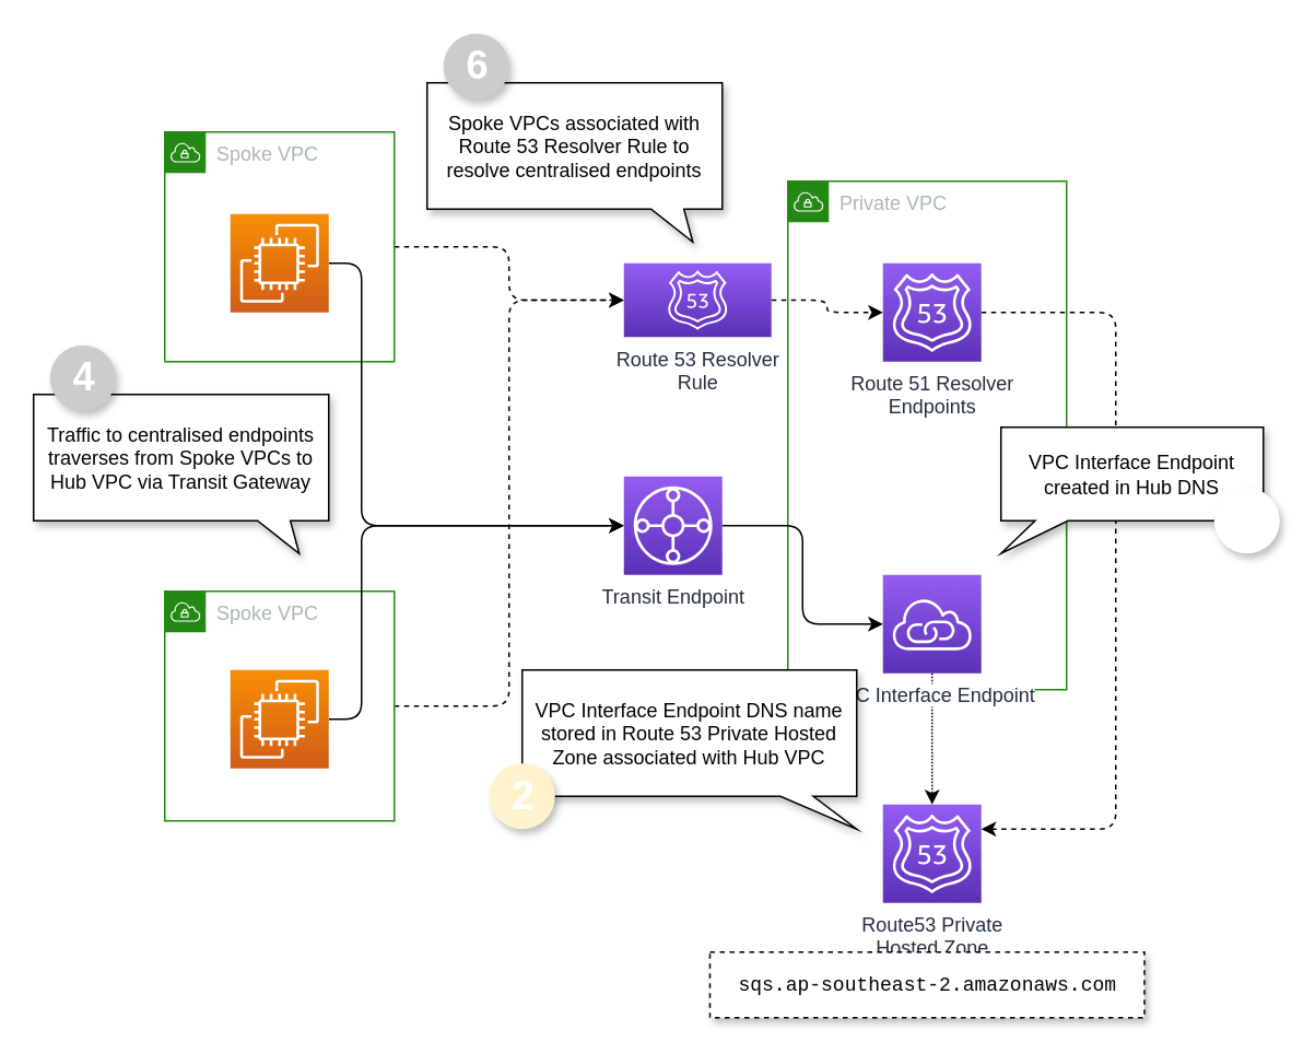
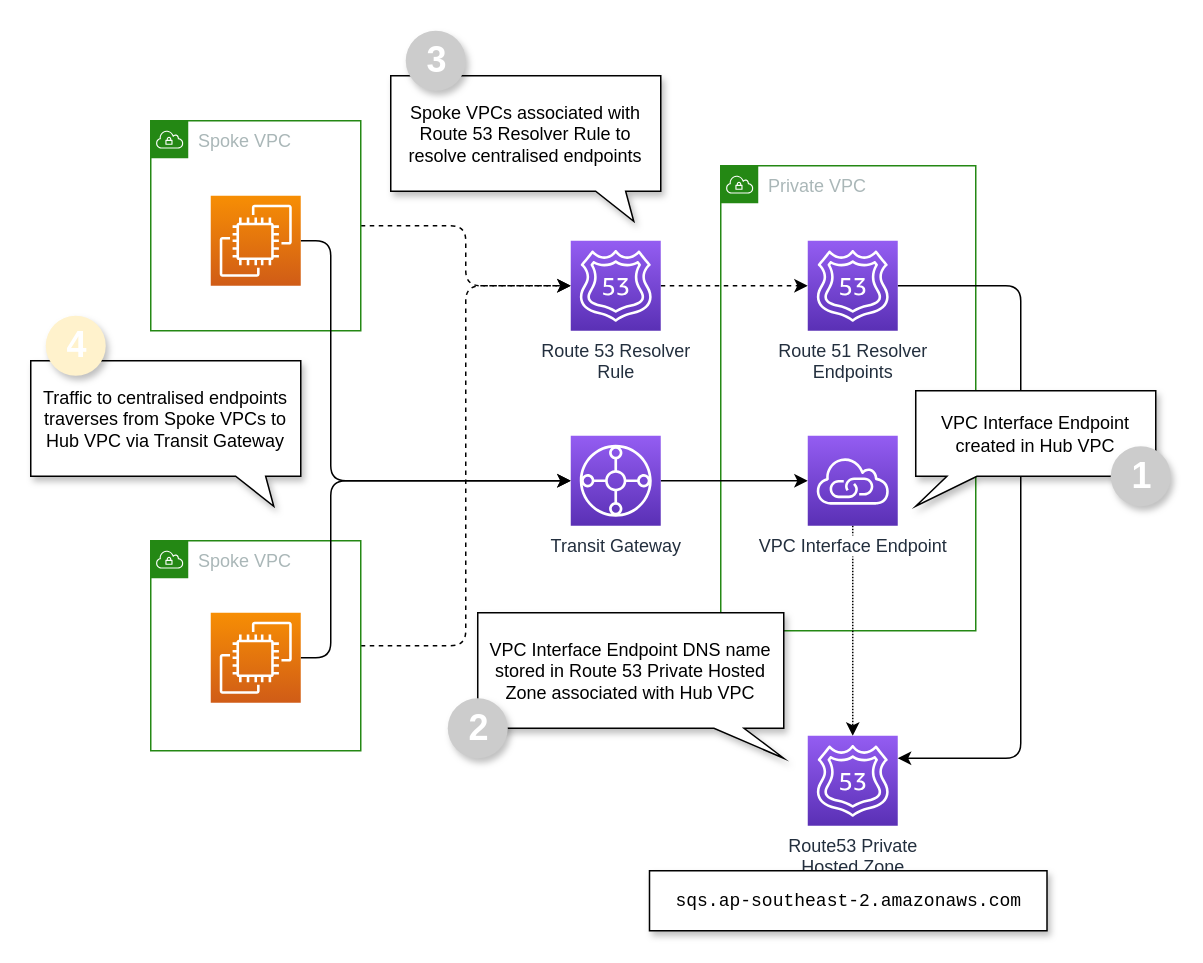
  <mxCell id="0" />
  <mxCell id="1" parent="0" />
  <mxCell id="2" value="Private VPC" style="points=[[0,0],[0.25,0],[0.5,0],[0.75,0],[1,0],[1,0.25],[1,0.5],[1,0.75],[1,1],[0.75,1],[0.5,1],[0.25,1],[0,1],[0,0.75],[0,0.5],[0,0.25]];outlineConnect=0;gradientColor=none;html=1;whiteSpace=wrap;fontSize=12;fontStyle=0;shape=mxgraph.aws4.group;grIcon=mxgraph.aws4.group_vpc;strokeColor=#248814;fillColor=none;verticalAlign=top;align=left;spacingLeft=30;fontColor=#AAB7B8;dashed=0;" vertex="1" parent="1"><mxGeometry x="480" y="110" width="170" height="310" as="geometry" /></mxCell>
  <mxCell id="3" style="edgeStyle=orthogonalEdgeStyle;rounded=1;orthogonalLoop=1;jettySize=auto;html=1;dashed=1;dashPattern=1 1;" edge="1" parent="1" source="10" target="9"><mxGeometry relative="1" as="geometry" /></mxCell>
  <mxCell id="4" style="edgeStyle=orthogonalEdgeStyle;rounded=1;orthogonalLoop=1;jettySize=auto;html=1;dashed=1;" edge="1" parent="1" source="5" target="17"><mxGeometry relative="1" as="geometry" /></mxCell>
  <mxCell id="5" value="Spoke VPC" style="points=[[0,0],[0.25,0],[0.5,0],[0.75,0],[1,0],[1,0.25],[1,0.5],[1,0.75],[1,1],[0.75,1],[0.5,1],[0.25,1],[0,1],[0,0.75],[0,0.5],[0,0.25]];outlineConnect=0;gradientColor=none;html=1;whiteSpace=wrap;fontSize=12;fontStyle=0;shape=mxgraph.aws4.group;grIcon=mxgraph.aws4.group_vpc;strokeColor=#248814;fillColor=none;verticalAlign=top;align=left;spacingLeft=30;fontColor=#AAB7B8;dashed=0;" vertex="1" parent="1"><mxGeometry x="100" y="80" width="140" height="140" as="geometry" /></mxCell>
  <mxCell id="6" style="edgeStyle=orthogonalEdgeStyle;rounded=1;orthogonalLoop=1;jettySize=auto;html=1;" edge="1" parent="1" source="7" target="11"><mxGeometry relative="1" as="geometry"><Array as="points"><mxPoint x="220" y="160" /><mxPoint x="220" y="320" /></Array></mxGeometry></mxCell>
  <mxCell id="7" value="" style="points=[[0,0,0],[0.25,0,0],[0.5,0,0],[0.75,0,0],[1,0,0],[0,1,0],[0.25,1,0],[0.5,1,0],[0.75,1,0],[1,1,0],[0,0.25,0],[0,0.5,0],[0,0.75,0],[1,0.25,0],[1,0.5,0],[1,0.75,0]];outlineConnect=0;fontColor=#232F3E;gradientColor=#F78E04;gradientDirection=north;fillColor=#D05C17;strokeColor=#ffffff;dashed=0;verticalLabelPosition=bottom;verticalAlign=top;align=center;html=1;fontSize=12;fontStyle=0;aspect=fixed;shape=mxgraph.aws4.resourceIcon;resIcon=mxgraph.aws4.ec2;" vertex="1" parent="1"><mxGeometry x="140" y="130" width="60" height="60" as="geometry" /></mxCell>
  <mxCell id="8" style="edgeStyle=orthogonalEdgeStyle;rounded=1;orthogonalLoop=1;jettySize=auto;html=1;" edge="1" parent="1" source="11" target="10"><mxGeometry relative="1" as="geometry" /></mxCell>
  <mxCell id="9" value="&lt;span style=&quot;background-color: rgb(255 , 255 , 255)&quot;&gt;Route53 Private&lt;br&gt;Hosted Zone&lt;/span&gt;" style="points=[[0,0,0],[0.25,0,0],[0.5,0,0],[0.75,0,0],[1,0,0],[0,1,0],[0.25,1,0],[0.5,1,0],[0.75,1,0],[1,1,0],[0,0.25,0],[0,0.5,0],[0,0.75,0],[1,0.25,0],[1,0.5,0],[1,0.75,0]];outlineConnect=0;fontColor=#232F3E;gradientColor=#945DF2;gradientDirection=north;fillColor=#5A30B5;strokeColor=#ffffff;dashed=0;verticalLabelPosition=bottom;verticalAlign=top;align=center;html=1;fontSize=12;fontStyle=0;aspect=fixed;shape=mxgraph.aws4.resourceIcon;resIcon=mxgraph.aws4.route_53;" vertex="1" parent="1"><mxGeometry x="538" y="490" width="60" height="60" as="geometry" /></mxCell>
- <mxCell id="10" value="&lt;span style=&quot;background-color: rgb(255 , 255 , 255)&quot;&gt;VPC Interface Endpoint&lt;/span&gt;" style="points=[[0,0,0],[0.25,0,0],[0.5,0,0],[0.75,0,0],[1,0,0],[0,1,0],[0.25,1,0],[0.5,1,0],[0.75,1,0],[1,1,0],[0,0.25,0],[0,0.5,0],[0,0.75,0],[1,0.25,0],[1,0.5,0],[1,0.75,0]];outlineConnect=0;fontColor=#232F3E;gradientColor=#945DF2;gradientDirection=north;fillColor=#5A30B5;strokeColor=#ffffff;dashed=0;verticalLabelPosition=bottom;verticalAlign=top;align=center;html=1;fontSize=12;fontStyle=0;aspect=fixed;shape=mxgraph.aws4.resourceIcon;resIcon=mxgraph.aws4.vpc_privatelink;" vertex="1" parent="1"><mxGeometry x="538" y="350" width="60" height="60" as="geometry" /></mxCell>
- <mxCell id="11" value="&lt;span style=&quot;background-color: rgb(255 , 255 , 255)&quot;&gt;Transit Endpoint&lt;/span&gt;" style="points=[[0,0,0],[0.25,0,0],[0.5,0,0],[0.75,0,0],[1,0,0],[0,1,0],[0.25,1,0],[0.5,1,0],[0.75,1,0],[1,1,0],[0,0.25,0],[0,0.5,0],[0,0.75,0],[1,0.25,0],[1,0.5,0],[1,0.75,0]];outlineConnect=0;fontColor=#232F3E;gradientColor=#945DF2;gradientDirection=north;fillColor=#5A30B5;strokeColor=#ffffff;dashed=0;verticalLabelPosition=bottom;verticalAlign=top;align=center;html=1;fontSize=12;fontStyle=0;aspect=fixed;shape=mxgraph.aws4.resourceIcon;resIcon=mxgraph.aws4.transit_gateway;" vertex="1" parent="1"><mxGeometry x="380" y="290" width="60" height="60" as="geometry" /></mxCell>
+ <mxCell id="10" value="&lt;span style=&quot;background-color: rgb(255 , 255 , 255)&quot;&gt;VPC Interface Endpoint&lt;/span&gt;" style="points=[[0,0,0],[0.25,0,0],[0.5,0,0],[0.75,0,0],[1,0,0],[0,1,0],[0.25,1,0],[0.5,1,0],[0.75,1,0],[1,1,0],[0,0.25,0],[0,0.5,0],[0,0.75,0],[1,0.25,0],[1,0.5,0],[1,0.75,0]];outlineConnect=0;fontColor=#232F3E;gradientColor=#945DF2;gradientDirection=north;fillColor=#5A30B5;strokeColor=#ffffff;dashed=0;verticalLabelPosition=bottom;verticalAlign=top;align=center;html=1;fontSize=12;fontStyle=0;aspect=fixed;shape=mxgraph.aws4.resourceIcon;resIcon=mxgraph.aws4.vpc_privatelink;" vertex="1" parent="1"><mxGeometry x="538" y="290" width="60" height="60" as="geometry" /></mxCell>
+ <mxCell id="11" value="&lt;span style=&quot;background-color: rgb(255 , 255 , 255)&quot;&gt;Transit Gateway&lt;/span&gt;" style="points=[[0,0,0],[0.25,0,0],[0.5,0,0],[0.75,0,0],[1,0,0],[0,1,0],[0.25,1,0],[0.5,1,0],[0.75,1,0],[1,1,0],[0,0.25,0],[0,0.5,0],[0,0.75,0],[1,0.25,0],[1,0.5,0],[1,0.75,0]];outlineConnect=0;fontColor=#232F3E;gradientColor=#945DF2;gradientDirection=north;fillColor=#5A30B5;strokeColor=#ffffff;dashed=0;verticalLabelPosition=bottom;verticalAlign=top;align=center;html=1;fontSize=12;fontStyle=0;aspect=fixed;shape=mxgraph.aws4.resourceIcon;resIcon=mxgraph.aws4.transit_gateway;" vertex="1" parent="1"><mxGeometry x="380" y="290" width="60" height="60" as="geometry" /></mxCell>
  <mxCell id="12" style="edgeStyle=orthogonalEdgeStyle;rounded=1;orthogonalLoop=1;jettySize=auto;html=1;entryX=0;entryY=0.5;entryDx=0;entryDy=0;entryPerimeter=0;dashed=1;" edge="1" parent="1" source="13" target="17"><mxGeometry relative="1" as="geometry" /></mxCell>
  <mxCell id="13" value="Spoke VPC" style="points=[[0,0],[0.25,0],[0.5,0],[0.75,0],[1,0],[1,0.25],[1,0.5],[1,0.75],[1,1],[0.75,1],[0.5,1],[0.25,1],[0,1],[0,0.75],[0,0.5],[0,0.25]];outlineConnect=0;gradientColor=none;html=1;whiteSpace=wrap;fontSize=12;fontStyle=0;shape=mxgraph.aws4.group;grIcon=mxgraph.aws4.group_vpc;strokeColor=#248814;fillColor=none;verticalAlign=top;align=left;spacingLeft=30;fontColor=#AAB7B8;dashed=0;" vertex="1" parent="1"><mxGeometry x="100" y="360" width="140" height="140" as="geometry" /></mxCell>
  <mxCell id="14" style="edgeStyle=orthogonalEdgeStyle;rounded=1;orthogonalLoop=1;jettySize=auto;html=1;" edge="1" parent="1" source="15" target="11"><mxGeometry relative="1" as="geometry"><Array as="points"><mxPoint x="220" y="438" /><mxPoint x="220" y="320" /></Array></mxGeometry></mxCell>
  <mxCell id="15" value="" style="points=[[0,0,0],[0.25,0,0],[0.5,0,0],[0.75,0,0],[1,0,0],[0,1,0],[0.25,1,0],[0.5,1,0],[0.75,1,0],[1,1,0],[0,0.25,0],[0,0.5,0],[0,0.75,0],[1,0.25,0],[1,0.5,0],[1,0.75,0]];outlineConnect=0;fontColor=#232F3E;gradientColor=#F78E04;gradientDirection=north;fillColor=#D05C17;strokeColor=#ffffff;dashed=0;verticalLabelPosition=bottom;verticalAlign=top;align=center;html=1;fontSize=12;fontStyle=0;aspect=fixed;shape=mxgraph.aws4.resourceIcon;resIcon=mxgraph.aws4.ec2;" vertex="1" parent="1"><mxGeometry x="140" y="408" width="60" height="60" as="geometry" /></mxCell>
  <mxCell id="16" style="edgeStyle=orthogonalEdgeStyle;rounded=1;orthogonalLoop=1;jettySize=auto;html=1;dashed=1;" edge="1" parent="1" source="17" target="19"><mxGeometry relative="1" as="geometry" /></mxCell>
- <mxCell id="17" value="&lt;span style=&quot;background-color: rgb(255 , 255 , 255)&quot;&gt;Route 53&amp;nbsp;&lt;/span&gt;Resolver&lt;br&gt;Rule" style="points=[[0,0,0],[0.25,0,0],[0.5,0,0],[0.75,0,0],[1,0,0],[0,1,0],[0.25,1,0],[0.5,1,0],[0.75,1,0],[1,1,0],[0,0.25,0],[0,0.5,0],[0,0.75,0],[1,0.25,0],[1,0.5,0],[1,0.75,0]];outlineConnect=0;fontColor=#232F3E;gradientColor=#945DF2;gradientDirection=north;fillColor=#5A30B5;strokeColor=#ffffff;dashed=0;verticalLabelPosition=bottom;verticalAlign=top;align=center;html=1;fontSize=12;fontStyle=0;aspect=fixed;shape=mxgraph.aws4.resourceIcon;resIcon=mxgraph.aws4.route_53;" vertex="1" parent="1"><mxGeometry x="380" y="160" width="90" height="45" as="geometry" /></mxCell>
- <mxCell id="18" style="edgeStyle=orthogonalEdgeStyle;rounded=1;orthogonalLoop=1;jettySize=auto;html=1;dashed=1;" edge="1" parent="1" source="19" target="9"><mxGeometry relative="1" as="geometry"><Array as="points"><mxPoint x="680" y="190" /><mxPoint x="680" y="505" /></Array></mxGeometry></mxCell>
+ <mxCell id="17" value="&lt;span style=&quot;background-color: rgb(255 , 255 , 255)&quot;&gt;Route 53&amp;nbsp;&lt;/span&gt;Resolver&lt;br&gt;Rule" style="points=[[0,0,0],[0.25,0,0],[0.5,0,0],[0.75,0,0],[1,0,0],[0,1,0],[0.25,1,0],[0.5,1,0],[0.75,1,0],[1,1,0],[0,0.25,0],[0,0.5,0],[0,0.75,0],[1,0.25,0],[1,0.5,0],[1,0.75,0]];outlineConnect=0;fontColor=#232F3E;gradientColor=#945DF2;gradientDirection=north;fillColor=#5A30B5;strokeColor=#ffffff;dashed=0;verticalLabelPosition=bottom;verticalAlign=top;align=center;html=1;fontSize=12;fontStyle=0;aspect=fixed;shape=mxgraph.aws4.resourceIcon;resIcon=mxgraph.aws4.route_53;" vertex="1" parent="1"><mxGeometry x="380" y="160" width="60" height="60" as="geometry" /></mxCell>
+ <mxCell id="18" style="edgeStyle=orthogonalEdgeStyle;rounded=1;orthogonalLoop=1;jettySize=auto;html=1;dashed=0;" edge="1" parent="1" source="19" target="9"><mxGeometry relative="1" as="geometry"><Array as="points"><mxPoint x="680" y="190" /><mxPoint x="680" y="505" /></Array></mxGeometry></mxCell>
  <mxCell id="19" value="&lt;span style=&quot;background-color: rgb(255 , 255 , 255)&quot;&gt;Route 51 Resolver&lt;br&gt;Endpoints&lt;br&gt;&lt;/span&gt;" style="points=[[0,0,0],[0.25,0,0],[0.5,0,0],[0.75,0,0],[1,0,0],[0,1,0],[0.25,1,0],[0.5,1,0],[0.75,1,0],[1,1,0],[0,0.25,0],[0,0.5,0],[0,0.75,0],[1,0.25,0],[1,0.5,0],[1,0.75,0]];outlineConnect=0;fontColor=#232F3E;gradientColor=#945DF2;gradientDirection=north;fillColor=#5A30B5;strokeColor=#ffffff;dashed=0;verticalLabelPosition=bottom;verticalAlign=top;align=center;html=1;fontSize=12;fontStyle=0;aspect=fixed;shape=mxgraph.aws4.resourceIcon;resIcon=mxgraph.aws4.route_53;" vertex="1" parent="1"><mxGeometry x="538" y="160" width="60" height="60" as="geometry" /></mxCell>
  <mxCell id="20" value="VPC Interface Endpoint DNS name stored in Route 53 Private Hosted Zone associated with Hub VPC" style="shape=callout;whiteSpace=wrap;html=1;perimeter=calloutPerimeter;labelBackgroundColor=#ffffff;shadow=1;flipV=0;size=20;position=0.13;position2=0;flipH=1;spacing=8;" vertex="1" parent="1"><mxGeometry x="318" y="408" width="204" height="97" as="geometry" /></mxCell>
- <mxCell id="21" value="&lt;div&gt;&lt;b style=&quot;color: rgb(255 , 255 , 255) ; font-family: &amp;#34;helvetica&amp;#34; ; font-size: 24px&quot;&gt;2&lt;/b&gt;&lt;/div&gt;" style="ellipse;whiteSpace=wrap;html=1;aspect=fixed;shadow=1;labelBackgroundColor=none;fontFamily=Courier New;fontColor=#333333;strokeColor=none;fillColor=#fff2cc;align=center;spacingLeft=2;" vertex="1" parent="1"><mxGeometry x="298" y="465" width="40" height="40" as="geometry" /></mxCell>
- <mxCell id="22" value="&lt;font face=&quot;Courier New&quot;&gt;sqs.ap-southeast-2.amazonaws.com&lt;/font&gt;" style="rounded=0;whiteSpace=wrap;html=1;shadow=1;dashed=1;" vertex="1" parent="1"><mxGeometry x="432.5" y="580" width="265" height="40" as="geometry" /></mxCell>
- <mxCell id="23" value="VPC Interface Endpoint created in Hub DNS" style="shape=callout;whiteSpace=wrap;html=1;perimeter=calloutPerimeter;labelBackgroundColor=#ffffff;shadow=1;flipV=0;size=20;position=0.13;position2=0;flipH=0;spacing=8;" vertex="1" parent="1"><mxGeometry x="610" y="260" width="160" height="77" as="geometry" /></mxCell>
- <mxCell id="24" value="&lt;div style=&quot;&quot;&gt;&lt;b style=&quot;color: rgb(255 , 255 , 255) ; font-family: &amp;quot;helvetica&amp;quot; ; font-size: 24px&quot;&gt;1&lt;/b&gt;&lt;/div&gt;" style="ellipse;whiteSpace=wrap;html=1;aspect=fixed;shadow=1;labelBackgroundColor=none;fontFamily=Courier New;fontColor=#333333;strokeColor=none;fillColor=#ffffff;align=center;spacingLeft=2;" vertex="1" parent="1"><mxGeometry x="740" y="297" width="40" height="40" as="geometry" /></mxCell>
+ <mxCell id="21" value="&lt;div&gt;&lt;b style=&quot;color: rgb(255 , 255 , 255) ; font-family: &amp;#34;helvetica&amp;#34; ; font-size: 24px&quot;&gt;2&lt;/b&gt;&lt;/div&gt;" style="ellipse;whiteSpace=wrap;html=1;aspect=fixed;shadow=1;labelBackgroundColor=none;fontFamily=Courier New;fontColor=#333333;strokeColor=none;fillColor=#CCCCCC;align=center;spacingLeft=2;" vertex="1" parent="1"><mxGeometry x="298" y="465" width="40" height="40" as="geometry" /></mxCell>
+ <mxCell id="22" value="&lt;font face=&quot;Courier New&quot;&gt;sqs.ap-southeast-2.amazonaws.com&lt;/font&gt;" style="rounded=0;whiteSpace=wrap;html=1;shadow=1;" vertex="1" parent="1"><mxGeometry x="432.5" y="580" width="265" height="40" as="geometry" /></mxCell>
+ <mxCell id="23" value="VPC Interface Endpoint created in Hub VPC" style="shape=callout;whiteSpace=wrap;html=1;perimeter=calloutPerimeter;labelBackgroundColor=#ffffff;shadow=1;flipV=0;size=20;position=0.13;position2=0;flipH=0;spacing=8;" vertex="1" parent="1"><mxGeometry x="610" y="260" width="160" height="77" as="geometry" /></mxCell>
+ <mxCell id="24" value="&lt;div style=&quot;&quot;&gt;&lt;b style=&quot;color: rgb(255 , 255 , 255) ; font-family: &amp;quot;helvetica&amp;quot; ; font-size: 24px&quot;&gt;1&lt;/b&gt;&lt;/div&gt;" style="ellipse;whiteSpace=wrap;html=1;aspect=fixed;shadow=1;labelBackgroundColor=none;fontFamily=Courier New;fontColor=#333333;strokeColor=none;fillColor=#CCCCCC;align=center;spacingLeft=2;" vertex="1" parent="1"><mxGeometry x="740" y="297" width="40" height="40" as="geometry" /></mxCell>
  <mxCell id="25" value="Spoke VPCs associated with Route 53 Resolver Rule to resolve centralised endpoints" style="shape=callout;whiteSpace=wrap;html=1;perimeter=calloutPerimeter;labelBackgroundColor=#ffffff;shadow=1;flipV=0;size=20;position=0.13;position2=0.1;flipH=1;spacing=8;" vertex="1" parent="1"><mxGeometry x="260" y="50" width="180" height="97" as="geometry" /></mxCell>
- <mxCell id="26" value="&lt;div&gt;&lt;b style=&quot;color: rgb(255 , 255 , 255) ; font-family: &amp;#34;helvetica&amp;#34; ; font-size: 24px&quot;&gt;6&lt;/b&gt;&lt;/div&gt;" style="ellipse;whiteSpace=wrap;html=1;aspect=fixed;shadow=1;labelBackgroundColor=none;fontFamily=Courier New;fontColor=#333333;strokeColor=none;fillColor=#CCCCCC;align=center;spacingLeft=2;" vertex="1" parent="1"><mxGeometry x="270" y="20" width="40" height="40" as="geometry" /></mxCell>
+ <mxCell id="26" value="&lt;div&gt;&lt;b style=&quot;color: rgb(255 , 255 , 255) ; font-family: &amp;#34;helvetica&amp;#34; ; font-size: 24px&quot;&gt;3&lt;/b&gt;&lt;/div&gt;" style="ellipse;whiteSpace=wrap;html=1;aspect=fixed;shadow=1;labelBackgroundColor=none;fontFamily=Courier New;fontColor=#333333;strokeColor=none;fillColor=#CCCCCC;align=center;spacingLeft=2;" vertex="1" parent="1"><mxGeometry x="270" y="20" width="40" height="40" as="geometry" /></mxCell>
  <mxCell id="27" value="Traffic to centralised endpoints traverses from Spoke VPCs to Hub VPC via Transit Gateway" style="shape=callout;whiteSpace=wrap;html=1;perimeter=calloutPerimeter;labelBackgroundColor=#ffffff;shadow=1;flipV=0;size=20;position=0.13;position2=0.1;flipH=1;spacing=8;" vertex="1" parent="1"><mxGeometry x="20" y="240" width="180" height="97" as="geometry" /></mxCell>
- <mxCell id="28" value="&lt;div&gt;&lt;b style=&quot;color: rgb(255 , 255 , 255) ; font-family: &amp;#34;helvetica&amp;#34; ; font-size: 24px&quot;&gt;4&lt;/b&gt;&lt;/div&gt;" style="ellipse;whiteSpace=wrap;html=1;aspect=fixed;shadow=1;labelBackgroundColor=none;fontFamily=Courier New;fontColor=#333333;strokeColor=none;fillColor=#CCCCCC;align=center;spacingLeft=2;" vertex="1" parent="1"><mxGeometry x="30" y="210" width="40" height="40" as="geometry" /></mxCell>
+ <mxCell id="28" value="&lt;div&gt;&lt;b style=&quot;color: rgb(255 , 255 , 255) ; font-family: &amp;#34;helvetica&amp;#34; ; font-size: 24px&quot;&gt;4&lt;/b&gt;&lt;/div&gt;" style="ellipse;whiteSpace=wrap;html=1;aspect=fixed;shadow=1;labelBackgroundColor=none;fontFamily=Courier New;fontColor=#333333;strokeColor=none;fillColor=#fff2cc;align=center;spacingLeft=2;" vertex="1" parent="1"><mxGeometry x="30" y="210" width="40" height="40" as="geometry" /></mxCell>
